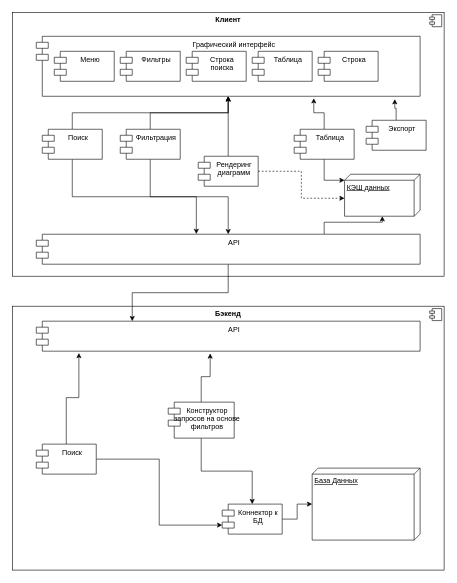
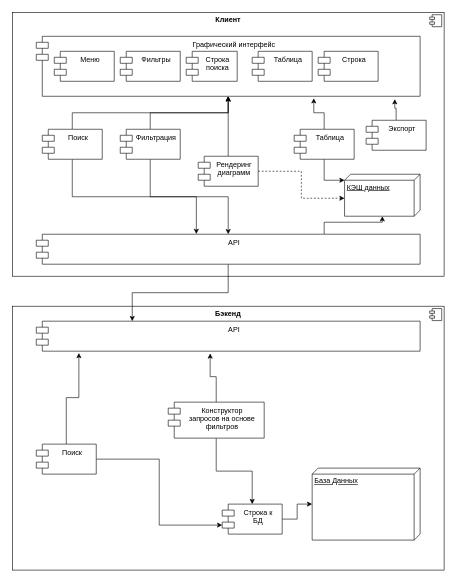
  <mxCell id="0" />
  <mxCell id="1" parent="0" />
  <mxCell id="2" value="&lt;p style=&quot;margin:0px;margin-top:6px;text-align:center;&quot;&gt;&lt;b&gt;Бэкенд&lt;/b&gt;&lt;/p&gt;" style="align=left;overflow=fill;html=1;dropTarget=0;" vertex="1" parent="1"><mxGeometry x="20" y="510" width="720" height="440" as="geometry" /></mxCell>
  <mxCell id="3" value="" style="shape=component;jettyWidth=8;jettyHeight=4;" vertex="1" parent="2"><mxGeometry x="1" width="20" height="20" relative="1" as="geometry"><mxPoint x="-24" y="4" as="offset" /></mxGeometry></mxCell>
  <mxCell id="4" value="&lt;p style=&quot;margin:0px;margin-top:6px;text-align:center;&quot;&gt;&lt;b&gt;Клиент&lt;/b&gt;&lt;/p&gt;" style="align=left;overflow=fill;html=1;dropTarget=0;" vertex="1" parent="1"><mxGeometry x="20" y="20" width="720" height="440" as="geometry" /></mxCell>
  <mxCell id="5" value="" style="shape=component;jettyWidth=8;jettyHeight=4;" vertex="1" parent="4"><mxGeometry x="1" width="20" height="20" relative="1" as="geometry"><mxPoint x="-24" y="4" as="offset" /></mxGeometry></mxCell>
  <mxCell id="6" value="Графический интерфейс" style="shape=module;align=left;spacingLeft=20;align=center;verticalAlign=top;" vertex="1" parent="1"><mxGeometry x="60" y="60" width="640" height="100" as="geometry" /></mxCell>
  <mxCell id="7" style="edgeStyle=orthogonalEdgeStyle;rounded=0;orthogonalLoop=1;jettySize=auto;html=1;exitX=0.75;exitY=0;exitDx=0;exitDy=0;" edge="1" parent="1" source="9" target="36"><mxGeometry relative="1" as="geometry" /></mxCell>
  <mxCell id="8" style="edgeStyle=orthogonalEdgeStyle;rounded=0;orthogonalLoop=1;jettySize=auto;html=1;exitX=0.5;exitY=1;exitDx=0;exitDy=0;entryX=0.25;entryY=0;entryDx=0;entryDy=0;" edge="1" parent="1" source="9" target="10"><mxGeometry relative="1" as="geometry" /></mxCell>
  <mxCell id="9" value="API" style="shape=module;align=left;spacingLeft=20;align=center;verticalAlign=top;" vertex="1" parent="1"><mxGeometry x="60" y="390" width="640" height="50" as="geometry" /></mxCell>
  <mxCell id="10" value="API" style="shape=module;align=left;spacingLeft=20;align=center;verticalAlign=top;" vertex="1" parent="1"><mxGeometry x="60" y="535" width="640" height="50" as="geometry" /></mxCell>
  <mxCell id="11" value="Меню" style="shape=module;align=left;spacingLeft=20;align=center;verticalAlign=top;" vertex="1" parent="1"><mxGeometry x="90" y="85" width="100" height="50" as="geometry" /></mxCell>
  <mxCell id="12" value="Фильтры" style="shape=module;align=left;spacingLeft=20;align=center;verticalAlign=top;" vertex="1" parent="1"><mxGeometry x="200" y="85" width="100" height="50" as="geometry" /></mxCell>
- <mxCell id="13" value="Строка&#10;поиска" style="shape=module;align=left;spacingLeft=20;align=center;verticalAlign=top;" vertex="1" parent="1"><mxGeometry x="310" y="85" width="100" height="50" as="geometry" /></mxCell>
+ <mxCell id="13" value="Строка&#10;поиска" style="shape=module;align=left;spacingLeft=20;align=center;verticalAlign=top;" vertex="1" parent="1"><mxGeometry x="310" y="85" width="85" height="50" as="geometry" /></mxCell>
  <mxCell id="14" value="Таблица" style="shape=module;align=left;spacingLeft=20;align=center;verticalAlign=top;" vertex="1" parent="1"><mxGeometry x="420" y="85" width="100" height="50" as="geometry" /></mxCell>
  <mxCell id="15" value="Строка" style="shape=module;align=left;spacingLeft=20;align=center;verticalAlign=top;" vertex="1" parent="1"><mxGeometry x="530" y="85" width="100" height="50" as="geometry" /></mxCell>
  <mxCell id="16" style="edgeStyle=orthogonalEdgeStyle;rounded=0;orthogonalLoop=1;jettySize=auto;html=1;exitX=0.5;exitY=0;exitDx=0;exitDy=0;" edge="1" parent="1" source="18" target="6"><mxGeometry relative="1" as="geometry" /></mxCell>
  <mxCell id="17" style="edgeStyle=orthogonalEdgeStyle;rounded=0;orthogonalLoop=1;jettySize=auto;html=1;" edge="1" parent="1" source="18" target="9"><mxGeometry relative="1" as="geometry" /></mxCell>
  <mxCell id="18" value="Поиск" style="shape=module;align=left;spacingLeft=20;align=center;verticalAlign=top;" vertex="1" parent="1"><mxGeometry x="70" y="215" width="100" height="50" as="geometry" /></mxCell>
  <mxCell id="19" style="edgeStyle=orthogonalEdgeStyle;rounded=0;orthogonalLoop=1;jettySize=auto;html=1;exitX=0.5;exitY=0;exitDx=0;exitDy=0;" edge="1" parent="1" source="21" target="6"><mxGeometry relative="1" as="geometry" /></mxCell>
  <mxCell id="20" style="edgeStyle=orthogonalEdgeStyle;rounded=0;orthogonalLoop=1;jettySize=auto;html=1;exitX=0.5;exitY=1;exitDx=0;exitDy=0;entryX=0.417;entryY=-0.008;entryDx=0;entryDy=0;entryPerimeter=0;" edge="1" parent="1" source="21" target="9"><mxGeometry relative="1" as="geometry" /></mxCell>
  <mxCell id="21" value="Фильтрация" style="shape=module;align=left;spacingLeft=20;align=center;verticalAlign=top;" vertex="1" parent="1"><mxGeometry x="200" y="215" width="100" height="50" as="geometry" /></mxCell>
  <mxCell id="22" style="edgeStyle=orthogonalEdgeStyle;rounded=0;orthogonalLoop=1;jettySize=auto;html=1;exitX=0.5;exitY=0;exitDx=0;exitDy=0;" edge="1" parent="1" source="24" target="6"><mxGeometry relative="1" as="geometry" /></mxCell>
  <mxCell id="23" style="edgeStyle=orthogonalEdgeStyle;rounded=0;orthogonalLoop=1;jettySize=auto;html=1;entryX=0;entryY=0;entryDx=40;entryDy=126;entryPerimeter=0;dashed=1;" edge="1" parent="1" source="24" target="36"><mxGeometry relative="1" as="geometry" /></mxCell>
  <mxCell id="24" value="Рендеринг&#10;диаграмм" style="shape=module;align=left;spacingLeft=20;align=center;verticalAlign=top;" vertex="1" parent="1"><mxGeometry x="330" y="260" width="100" height="50" as="geometry" /></mxCell>
  <mxCell id="25" style="edgeStyle=orthogonalEdgeStyle;rounded=0;orthogonalLoop=1;jettySize=auto;html=1;entryX=0.934;entryY=1.048;entryDx=0;entryDy=0;entryPerimeter=0;" edge="1" parent="1" source="26" target="6"><mxGeometry relative="1" as="geometry" /></mxCell>
  <mxCell id="26" value="Экспорт" style="shape=module;align=left;spacingLeft=20;align=center;verticalAlign=top;" vertex="1" parent="1"><mxGeometry x="610" y="200" width="100" height="50" as="geometry" /></mxCell>
  <mxCell id="27" value="База Данных" style="verticalAlign=top;align=left;spacingTop=8;spacingLeft=2;spacingRight=12;shape=cube;size=10;direction=south;fontStyle=4;html=1;" vertex="1" parent="1"><mxGeometry x="520" y="780" width="180" height="120" as="geometry" /></mxCell>
  <mxCell id="28" style="edgeStyle=orthogonalEdgeStyle;rounded=0;orthogonalLoop=1;jettySize=auto;html=1;" edge="1" parent="1" source="29" target="27"><mxGeometry relative="1" as="geometry" /></mxCell>
- <mxCell id="29" value="Коннектор к &#10;БД" style="shape=module;align=left;spacingLeft=20;align=center;verticalAlign=top;" vertex="1" parent="1"><mxGeometry x="370" y="840" width="100" height="50" as="geometry" /></mxCell>
+ <mxCell id="29" value="Строка к &#10;БД" style="shape=module;align=left;spacingLeft=20;align=center;verticalAlign=top;" vertex="1" parent="1"><mxGeometry x="370" y="840" width="100" height="50" as="geometry" /></mxCell>
  <mxCell id="30" style="edgeStyle=orthogonalEdgeStyle;rounded=0;orthogonalLoop=1;jettySize=auto;html=1;entryX=0;entryY=0;entryDx=0;entryDy=35;entryPerimeter=0;" edge="1" parent="1" source="32" target="29"><mxGeometry relative="1" as="geometry" /></mxCell>
  <mxCell id="31" style="edgeStyle=orthogonalEdgeStyle;rounded=0;orthogonalLoop=1;jettySize=auto;html=1;exitX=0.5;exitY=0;exitDx=0;exitDy=0;entryX=0.111;entryY=1.06;entryDx=0;entryDy=0;entryPerimeter=0;" edge="1" parent="1" source="32" target="10"><mxGeometry relative="1" as="geometry" /></mxCell>
  <mxCell id="32" value="Поиск" style="shape=module;align=left;spacingLeft=20;align=center;verticalAlign=top;" vertex="1" parent="1"><mxGeometry x="60" y="740" width="100" height="50" as="geometry" /></mxCell>
  <mxCell id="33" style="edgeStyle=orthogonalEdgeStyle;rounded=0;orthogonalLoop=1;jettySize=auto;html=1;entryX=0.453;entryY=1.076;entryDx=0;entryDy=0;entryPerimeter=0;" edge="1" parent="1" source="35" target="10"><mxGeometry relative="1" as="geometry" /></mxCell>
  <mxCell id="34" style="edgeStyle=orthogonalEdgeStyle;rounded=0;orthogonalLoop=1;jettySize=auto;html=1;entryX=0.5;entryY=0;entryDx=0;entryDy=0;" edge="1" parent="1" source="35" target="29"><mxGeometry relative="1" as="geometry" /></mxCell>
- <mxCell id="35" value="Конструктор&#10;запросов на основе&#10;фильтров" style="shape=module;align=left;spacingLeft=20;align=center;verticalAlign=top;" vertex="1" parent="1"><mxGeometry x="280" y="670" width="110" height="60" as="geometry" /></mxCell>
+ <mxCell id="35" value="Конструктор&#10;запросов на основе&#10;фильтров" style="shape=module;align=left;spacingLeft=20;align=center;verticalAlign=top;" vertex="1" parent="1"><mxGeometry x="280" y="670" width="160" height="60" as="geometry" /></mxCell>
  <mxCell id="36" value="КЭШ данных" style="verticalAlign=top;align=left;spacingTop=8;spacingLeft=2;spacingRight=12;shape=cube;size=10;direction=south;fontStyle=4;html=1;" vertex="1" parent="1"><mxGeometry x="574" y="290" width="126" height="70" as="geometry" /></mxCell>
  <mxCell id="37" style="edgeStyle=orthogonalEdgeStyle;rounded=0;orthogonalLoop=1;jettySize=auto;html=1;entryX=0.723;entryY=1.032;entryDx=0;entryDy=0;entryPerimeter=0;" edge="1" parent="1" source="39" target="6"><mxGeometry relative="1" as="geometry" /></mxCell>
  <mxCell id="38" style="edgeStyle=orthogonalEdgeStyle;rounded=0;orthogonalLoop=1;jettySize=auto;html=1;entryX=0;entryY=0;entryDx=10;entryDy=126;entryPerimeter=0;" edge="1" parent="1" source="39" target="36"><mxGeometry relative="1" as="geometry" /></mxCell>
  <mxCell id="39" value="Таблица" style="shape=module;align=left;spacingLeft=20;align=center;verticalAlign=top;" vertex="1" parent="1"><mxGeometry x="490" y="215" width="100" height="50" as="geometry" /></mxCell>
